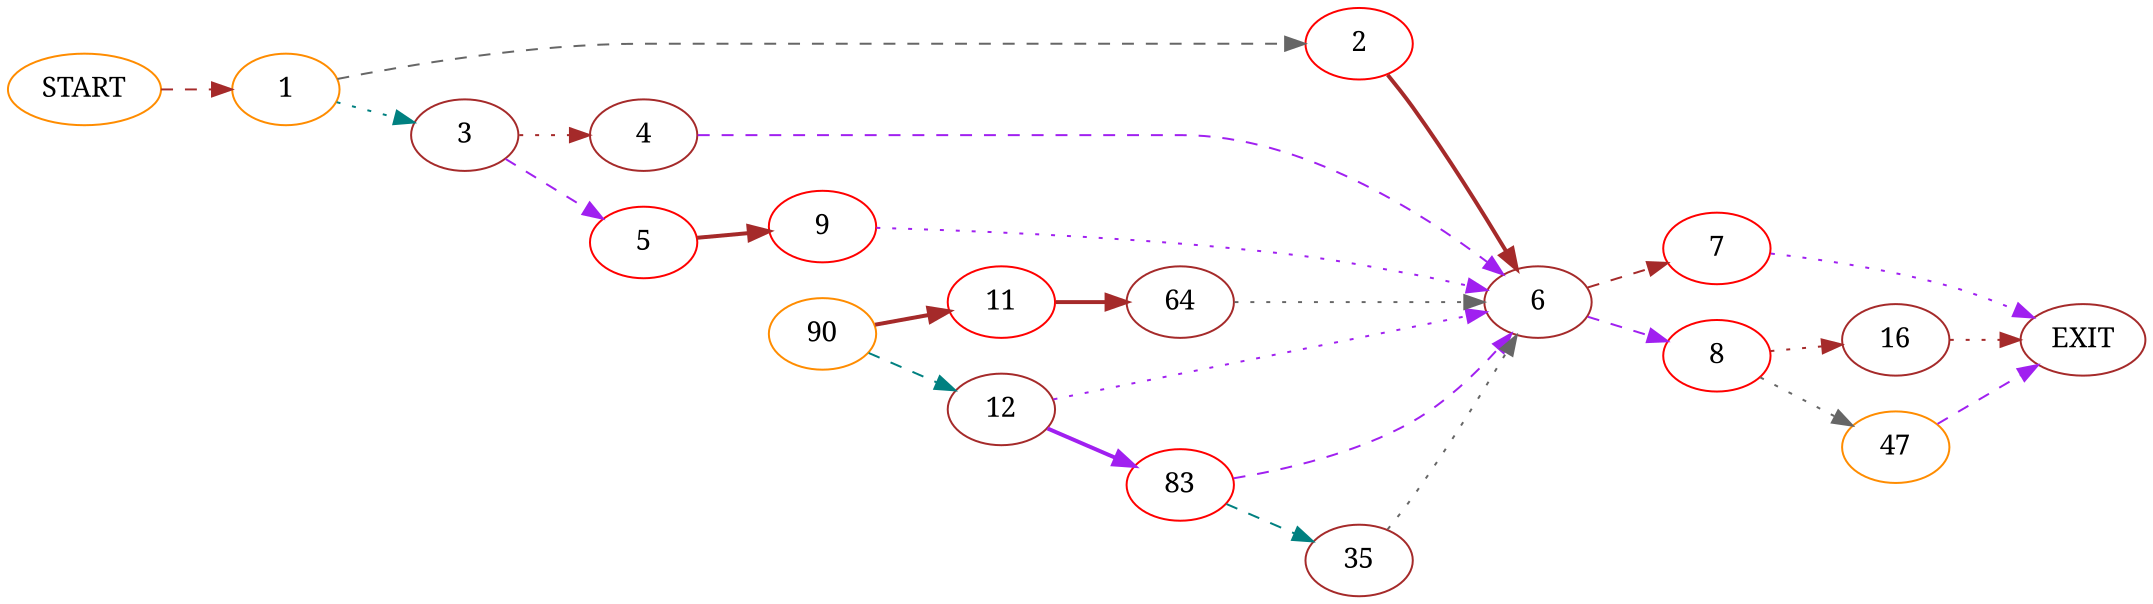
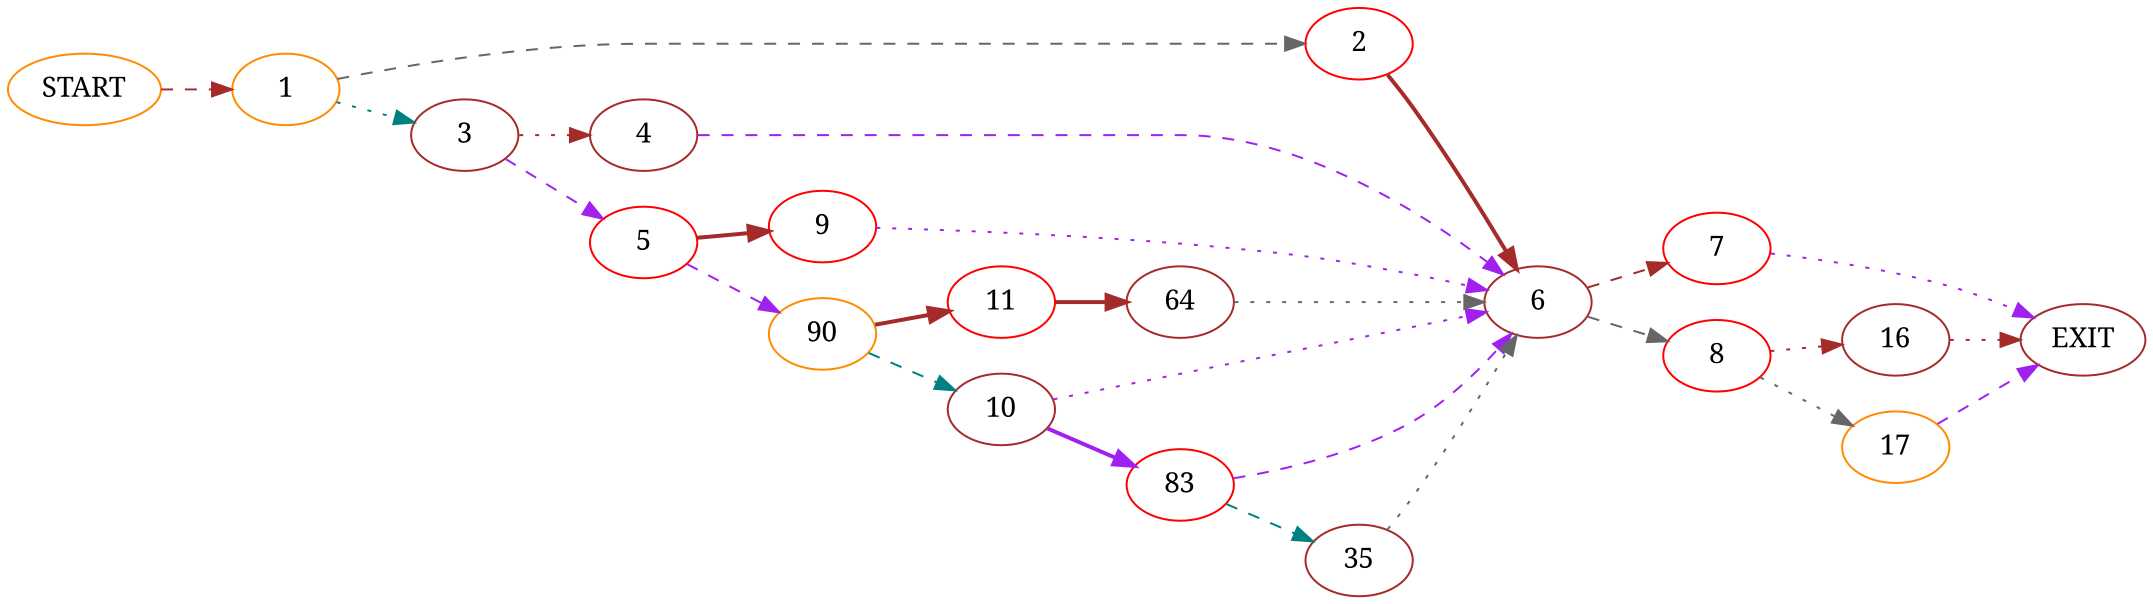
  digraph {
    fontname="Noto Serif"
    rankdir=LR
    node [color=brown fontname="Noto Serif"]
    edge [color=purple fontname="Noto Serif" style=dashed]
    n1 [color=darkorange label=START]
    1 [color=darkorange]
    2 [color=red]
    3
    n5 [label=EXIT]
    6
    4
    5 [color=red]
    7 [color=red]
    8 [color=red]
    9 [color=red]
    n12 [color=darkorange label=90]
    11 [color=red]
-   12
+   12 [label=10]
    16
-   17 [color=darkorange label=47]
+   17 [color=darkorange]
    n17 [label=64]
    n18 [color=red label=83]
    n19 [label=35]
    n1 -> 1 [color=brown]
    1 -> 2 [color=gray40]
    1 -> 3 [color=teal style=dotted]
    2 -> 6 [color=brown style=bold]
    3 -> 4 [color=brown style=dotted]
    3 -> 5
    6 -> 7 [color=brown]
-   6 -> 8
+   6 -> 8 [color=gray40]
    4 -> 6
    5 -> 9 [color=brown style=bold]
+   5 -> n12
    7 -> n5 [style=dotted]
    8 -> 16 [color=brown style=dotted]
    8 -> 17 [color=gray40 style=dotted]
    9 -> 6 [style=dotted]
    n12 -> 11 [color=brown style=bold]
    n12 -> 12 [color=teal]
    11 -> n17 [color=brown style=bold]
    12 -> 6 [style=dotted]
    12 -> n18 [style=bold]
    16 -> n5 [color=brown style=dotted]
    17 -> n5
    n17 -> 6 [color=gray40 style=dotted]
    n18 -> 6
    n18 -> n19 [color=teal]
    n19 -> 6 [color=gray40 style=dotted]
  }
